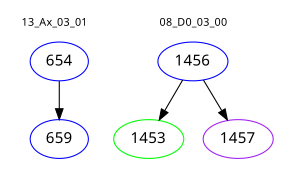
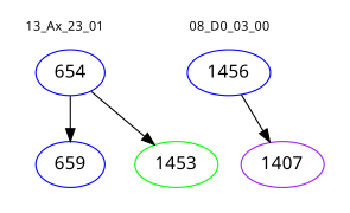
  digraph {
    fontname="Noto Sans"
    node [color=blue fontname="Noto Sans"]
    edge [color=black fontname="Noto Sans"]
    n1 [label=654]
    n2 [label=659]
    n3 [label=1456]
    n4 [color=green label=1453]
-   n5 [color=purple label=1457]
+   n5 [color=purple label=1407]
    subgraph cluster_1 {
      color=white
      fontsize=10
-     label="13_Ax_03_01"
+     label="13_Ax_23_01"
      n1
      n2
    }
    subgraph cluster_2 {
      color=white
      fontsize=10
      label="08_D0_03_00"
      n3
      n4
      n5
    }
    n1 -> n2
-   n3 -> n4
+   n1 -> n4
    n3 -> n5
  }
